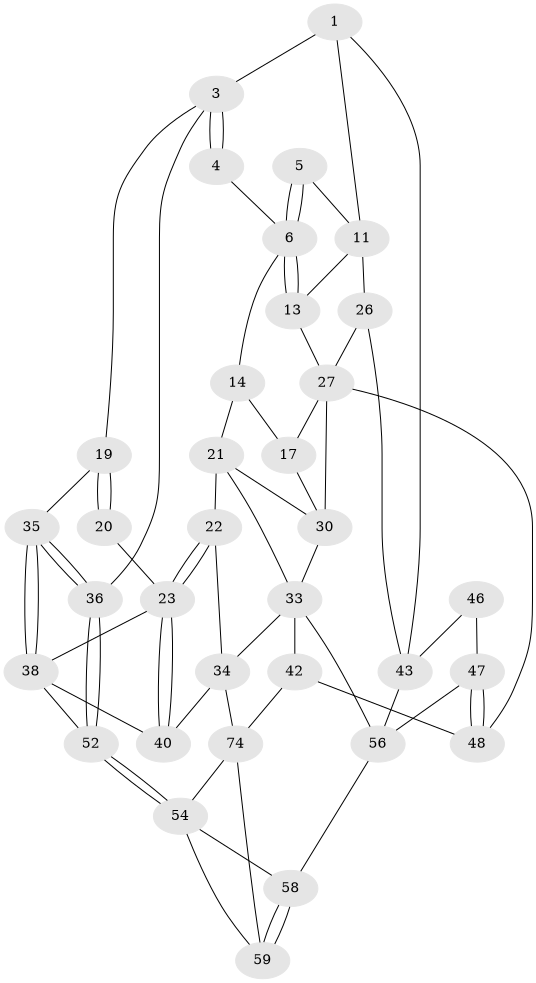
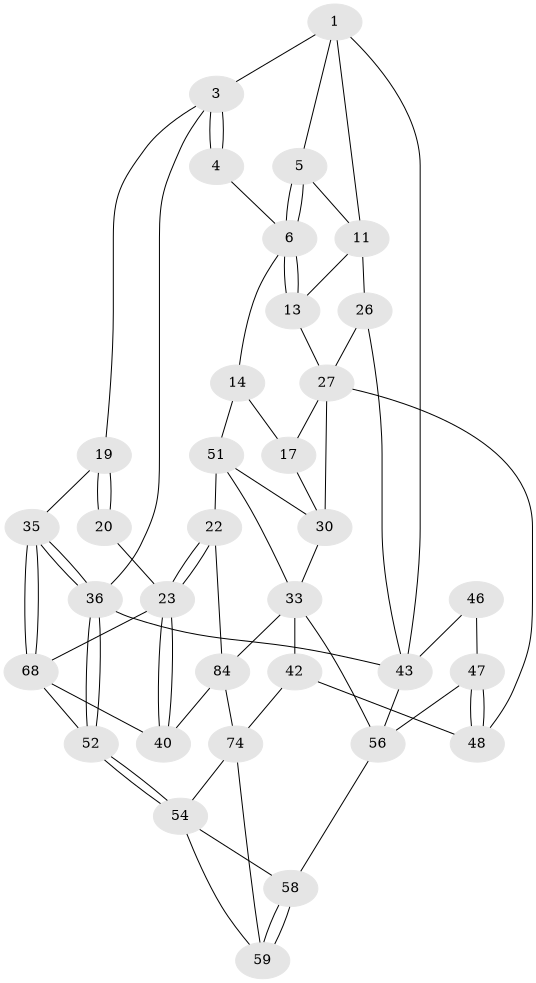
  graph {
    node [color=gray90 style=filled]
    1 [super="+2"]
    3 [super="+9"]
    5
    11 [super="+12"]
    n5 [label=43 super="+60"]
    4 [super="+8"]
    19 [super="+28"]
    36 [super="+37"]
    6 [super="+7"]
    13 [super="+16"]
    26 [super="+45"]
    56 [super="+57"]
    20 [super="+25"]
    35
    52
    14 [super="+18"]
    27 [super="+29"]
    17
-   21 [super="+32"]
+   21 [super="+32" label=51]
    30 [super="+31"]
    48 [super="+51"]
    22
    33 [super="+41"]
    23 [super="+24"]
-   38 [super="+50"]
+   38 [super="+50" label=68]
    40
-   34 [super="+39"]
+   34 [super="+39" label=84]
    42 [super="+43"]
    n29 [label=74 super="+53"]
    46
    47 [super="+55"]
    54 [super="+61"]
    59
    58 [super="+62"]
    1 -- 3
+   1 -- 5
    1 -- 11
    1 -- n5
    3 -- 4
    3 -- 4
    3 -- 19
    3 -- 36
    5 -- 11
    5 -- 6
    5 -- 6
    11 -- 13
    11 -- 26
    n5 -- 56
    4 -- 6
    19 -- 20 [weight=2]
    19 -- 20
    19 -- 35
+   36 -- n5
    36 -- 52
    36 -- 52
    6 -- 13
    6 -- 13
    6 -- 14
    13 -- 27
    26 -- n5
    26 -- 27
    56 -- 58
    20 -- 23
    35 -- 36
    35 -- 36
    35 -- 38
    35 -- 38
    52 -- 54
    52 -- 54
    14 -- 17
    14 -- 21
    27 -- 17
    27 -- 30
    27 -- 48
    17 -- 30
    21 -- 30
    21 -- 22
    21 -- 33
    30 -- 33
    22 -- 23
    22 -- 23
    22 -- 34
    33 -- 56
    33 -- 34
    33 -- 42
    23 -- 38
    23 -- 40
    23 -- 40
    38 -- 52
    38 -- 40
    34 -- 40
    34 -- n29
    42 -- 48
    42 -- n29
    n29 -- 54
    n29 -- 59
    46 -- n5
    46 -- 47
    47 -- 56
    47 -- 48 [weight=2]
    47 -- 48
    54 -- 59
    54 -- 58
    58 -- 59
    58 -- 59
  }
